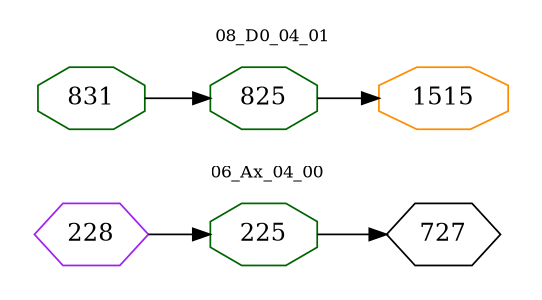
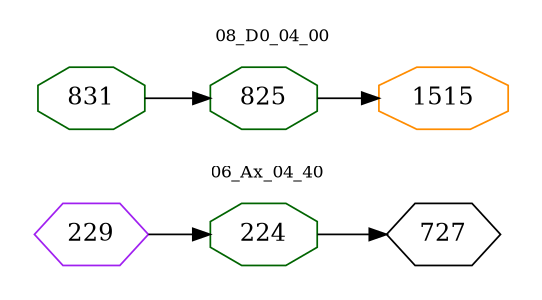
  digraph {
    rankdir=LR
    node [color=darkgreen shape=octagon]
    edge [color=black]
-   n1 [color=purple label=228 shape=hexagon]
-   n2 [label=225]
+   n1 [color=purple label=229 shape=hexagon]
+   n2 [label=224]
    n3 [color=black label=727 shape=hexagon]
    n4 [label=831]
    n5 [label=825]
    n6 [color=darkorange label=1515]
    subgraph cluster_1 {
      color=white
      fontsize=10
-     label="06_Ax_04_00"
+     label="06_Ax_04_40"
      n1
      n2
      n3
    }
    subgraph cluster_2 {
      color=white
      fontsize=10
-     label="08_D0_04_01"
+     label="08_D0_04_00"
      n4
      n5
      n6
    }
    n1 -> n2
    n2 -> n3
    n4 -> n5
    n5 -> n6
  }
